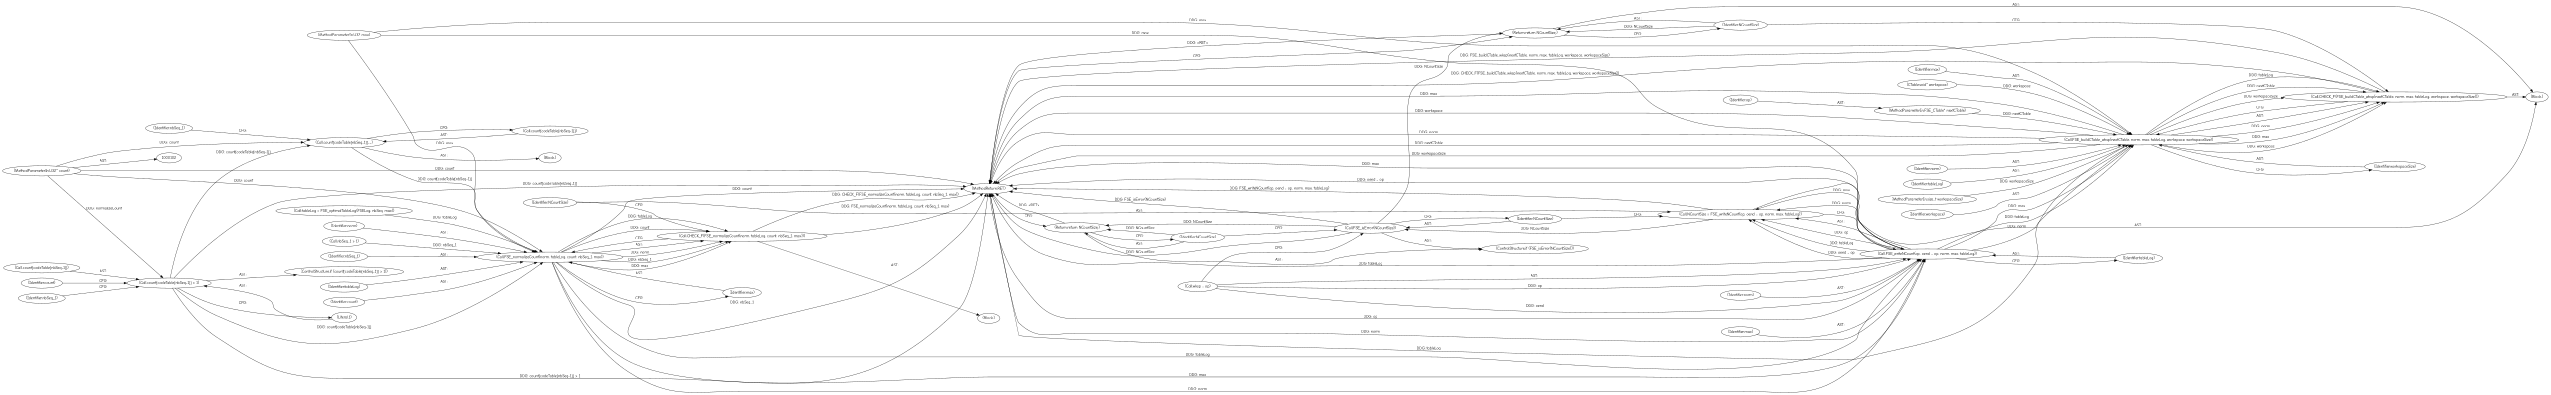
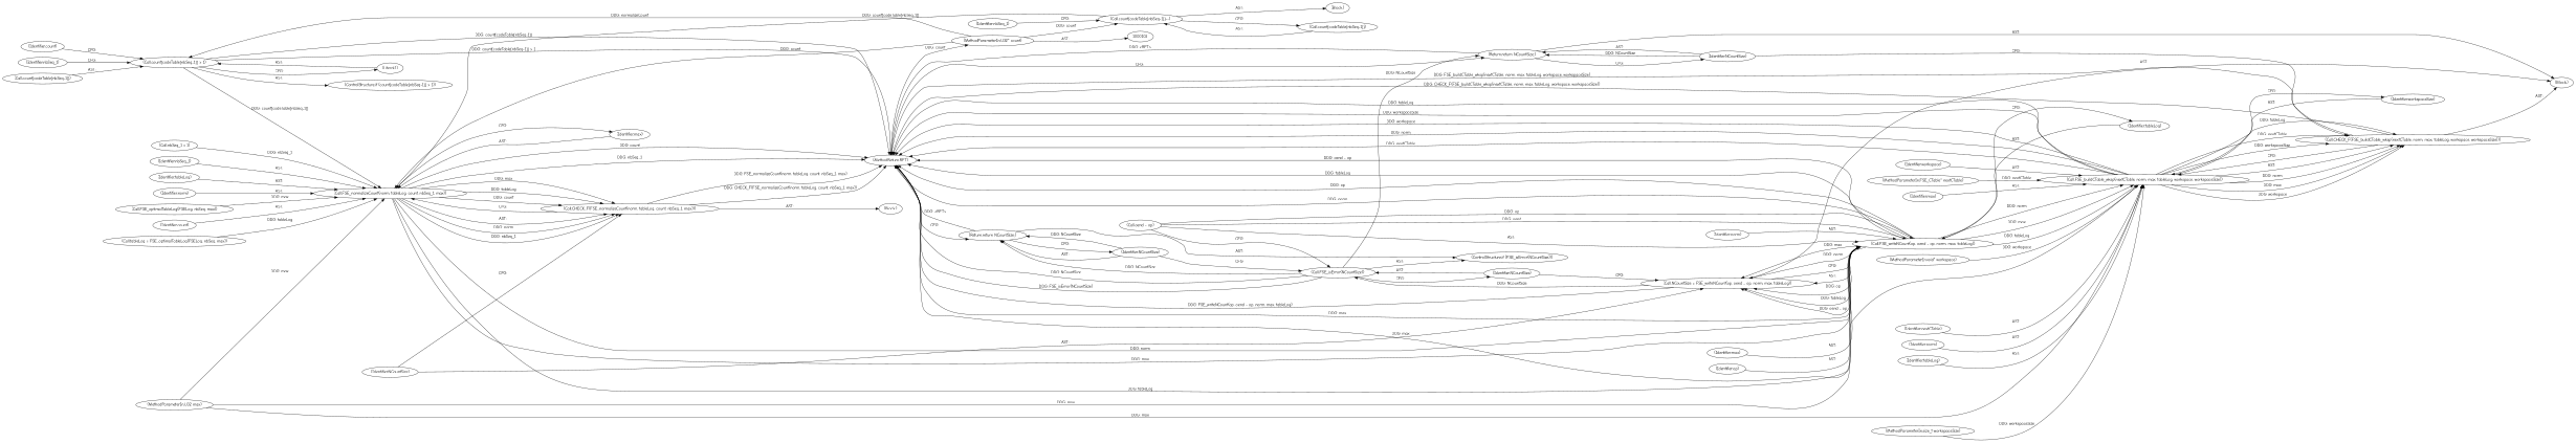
  digraph {
    fontname="Comic Neue"
    rankdir=LR
    node [fontname="Comic Neue"]
    edge [fontname="Comic Neue"]
    n1 [label="(Call,count[codeTable[nbSeq-1]] > 1)"]
    n2 [label="(Call,count[codeTable[nbSeq-1]]--)"]
    n3 [label="(Call,FSE_normalizeCount(norm, tableLog, count, nbSeq_1, max))"]
    n4 [label="(MethodReturn,RET)"]
    n5 [label="(Literal,1)"]
    n6 [label="(ControlStructure,if (count[codeTable[nbSeq-1]] > 1))"]
    n7 [label="(Block,)"]
    n8 [label="(Call,count[codeTable[nbSeq-1]])"]
    n9 [label="(Call,CHECK_F(FSE_normalizeCount(norm, tableLog, count, nbSeq_1, max)))"]
    n10 [label="(Call,FSE_writeNCount(op, oend - op, norm, max, tableLog))"]
    n11 [label="(Identifier,max)"]
    n12 [label="(Return,return NCountSize;)"]
    n13 [label="(Return,return NCountSize;)"]
    n14 [label="(MethodParameterIn,U32* count)"]
    1000102
    n16 [label="(Block,)"]
    n17 [label="(Call,NCountSize = FSE_writeNCount(op, oend - op, norm, max, tableLog))"]
    n18 [label="(Call,FSE_buildCTable_wksp(nextCTable, norm, max, tableLog, workspace, workspaceSize))"]
    n19 [label="(Identifier,tableLog)"]
    n20 [label="(Call,FSE_isError(NCountSize))"]
    n21 [label="(Block,)"]
    n22 [label="(Call,CHECK_F(FSE_buildCTable_wksp(nextCTable, norm, max, tableLog, workspace, workspaceSize)))"]
    n23 [label="(Identifier,workspaceSize)"]
    n24 [label="(Identifier,NCountSize)"]
    n25 [label="(ControlStructure,if (FSE_isError(NCountSize)))"]
    n26 [label="(Identifier,NCountSize)"]
    n27 [label="(Identifier,NCountSize)"]
    n28 [label="(Identifier,norm)"]
+   n29 [label="(Call,FSE_optimalTableLog(FSELog, nbSeq, max))"]
    n30 [label="(Identifier,max)"]
    n31 [label="(Identifier,count)"]
+   n32 [label="(Identifier,nextCTable)"]
    n33 [label="(Identifier,count)"]
    n34 [label="(Identifier,norm)"]
    n35 [label="(Call,tableLog = FSE_optimalTableLog(FSELog, nbSeq, max))"]
    n36 [label="(Identifier,op)"]
    n37 [label="(Identifier,tableLog)"]
    n38 [label="(Identifier,NCountSize)"]
    n39 [label="(MethodParameterIn,U32 max)"]
    n40 [label="(MethodParameterIn,size_t workspaceSize)"]
-   n41 [label="(Call,wksp - op)"]
+   n41 [label="(Call,oend - op)"]
    n42 [label="(Identifier,norm)"]
    n43 [label="(Identifier,workspace)"]
    n44 [label="(Call,nbSeq_1 > 1)"]
    n45 [label="(Identifier,nbSeq_1)"]
    n46 [label="(Identifier,nbSeq_1)"]
    n47 [label="(MethodParameterIn,FSE_CTable* nextCTable)"]
    n48 [label="(Identifier,max)"]
-   n49 [label="(CTable,void* workspace)"]
+   n49 [label="(MethodParameterIn,void* workspace)"]
    n50 [label="(Call,count[codeTable[nbSeq-1]])"]
    n51 [label="(Identifier,nbSeq_1)"]
    n52 [label="(Identifier,tableLog)"]
-   n1 -> n2 [label="DDG: count[codeTable[nbSeq-1]]"]
    n1 -> n3 [label="DDG: count[codeTable[nbSeq-1]]"]
    n1 -> n4 [label="DDG: count[codeTable[nbSeq-1]] > 1"]
    n1 -> n4 [label="DDG: count[codeTable[nbSeq-1]]"]
    n1 -> n5 [label="CFG: "]
    n1 -> n6 [label="AST: "]
    n2 -> n3 [label="DDG: count[codeTable[nbSeq-1]]"]
    n2 -> n7 [label="AST: "]
    n2 -> n8 [label="CFG: "]
    n3 -> n4 [label="DDG: count"]
    n3 -> n4 [label="DDG: nbSeq_1"]
    n3 -> n9 [label="AST: "]
    n3 -> n9 [label="DDG: norm"]
    n3 -> n9 [label="DDG: nbSeq_1"]
    n3 -> n9 [label="DDG: max"]
    n3 -> n9 [label="DDG: tableLog"]
    n3 -> n9 [label="DDG: count"]
    n3 -> n10 [label="DDG: norm"]
    n3 -> n10 [label="DDG: max"]
    n3 -> n10 [label="DDG: tableLog"]
    n3 -> n11 [label="CFG: "]
    n4 -> n12 [label="CFG: "]
    n4 -> n13 [label="CFG: "]
    n5 -> n1 [label="AST: "]
    n8 -> n2 [label="AST: "]
    n9 -> n3 [label="CFG: "]
    n9 -> n4 [label="DDG: CHECK_F(FSE_normalizeCount(norm, tableLog, count, nbSeq_1, max))"]
    n9 -> n4 [label="DDG: FSE_normalizeCount(norm, tableLog, count, nbSeq_1, max)"]
    n9 -> n16 [label="AST: "]
    n10 -> n4 [label="DDG: norm"]
    n10 -> n4 [label="DDG: max"]
    n10 -> n4 [label="DDG: oend - op"]
    n10 -> n4 [label="DDG: op"]
    n10 -> n4 [label="DDG: tableLog"]
    n10 -> n17 [label="AST: "]
    n10 -> n17 [label="DDG: op"]
    n10 -> n17 [label="DDG: tableLog"]
    n10 -> n17 [label="DDG: oend - op"]
    n10 -> n17 [label="DDG: max"]
    n10 -> n17 [label="DDG: norm"]
    n10 -> n18 [label="DDG: norm"]
    n10 -> n18 [label="DDG: max"]
    n10 -> n18 [label="DDG: tableLog"]
    n10 -> n19 [label="CFG: "]
    n11 -> n3 [label="AST: "]
    n12 -> n4 [label="DDG: <RET>"]
    n12 -> n25 [label="AST: "]
    n12 -> n26 [label="CFG: "]
    n13 -> n4 [label="DDG: <RET>"]
    n13 -> n21 [label="AST: "]
    n13 -> n27 [label="CFG: "]
    n14 -> n1 [label="DDG: normalizeCount"]
    n14 -> n2 [label="DDG: count"]
    n14 -> n3 [label="DDG: count"]
-   n14 -> n4 [label="DDG: count"]
+   n4 -> n14 [label="DDG: count"]
    n14 -> 1000102 [label="AST: "]
    n17 -> n4 [label="DDG: FSE_writeNCount(op, oend - op, norm, max, tableLog)"]
    n17 -> n10 [label="CFG: "]
    n17 -> n20 [label="DDG: NCountSize"]
    n17 -> n21 [label="AST: "]
    n18 -> n4 [label="DDG: tableLog"]
    n18 -> n4 [label="DDG: workspaceSize"]
    n18 -> n4 [label="DDG: workspace"]
    n18 -> n4 [label="DDG: norm"]
    n18 -> n4 [label="DDG: nextCTable"]
    n18 -> n4 [label="DDG: max"]
    n18 -> n22 [label="AST: "]
    n18 -> n22 [label="DDG: norm"]
    n18 -> n22 [label="DDG: max"]
    n18 -> n22 [label="DDG: workspace"]
    n18 -> n22 [label="DDG: tableLog"]
    n18 -> n22 [label="DDG: nextCTable"]
    n18 -> n22 [label="DDG: workspaceSize"]
    n18 -> n23 [label="CFG: "]
    n19 -> n10 [label="AST: "]
    n20 -> n4 [label="DDG: NCountSize"]
    n20 -> n4 [label="DDG: FSE_isError(NCountSize)"]
    n20 -> n12 [label="DDG: NCountSize"]
    n20 -> n13 [label="DDG: NCountSize"]
    n20 -> n24 [label="CFG: "]
    n20 -> n25 [label="AST: "]
    n22 -> n4 [label="DDG: FSE_buildCTable_wksp(nextCTable, norm, max, tableLog, workspace, workspaceSize)"]
    n22 -> n4 [label="DDG: CHECK_F(FSE_buildCTable_wksp(nextCTable, norm, max, tableLog, workspace, workspaceSize))"]
    n22 -> n18 [label="CFG: "]
    n22 -> n21 [label="AST: "]
    n23 -> n18 [label="AST: "]
    n24 -> n17 [label="CFG: "]
    n24 -> n20 [label="AST: "]
    n26 -> n12 [label="AST: "]
    n26 -> n12 [label="DDG: NCountSize"]
    n26 -> n20 [label="CFG: "]
    n27 -> n13 [label="AST: "]
    n27 -> n13 [label="DDG: NCountSize"]
    n27 -> n22 [label="CFG: "]
    n28 -> n3 [label="AST: "]
+   n29 -> n3 [label="DDG: max"]
    n30 -> n10 [label="AST: "]
    n31 -> n3 [label="AST: "]
+   n32 -> n18 [label="AST: "]
    n33 -> n1 [label="CFG: "]
    n34 -> n18 [label="AST: "]
    n35 -> n3 [label="DDG: tableLog"]
-   n36 -> n47 [label="AST: "]
+   n36 -> n10 [label="AST: "]
    n37 -> n18 [label="AST: "]
    n38 -> n9 [label="CFG: "]
    n38 -> n17 [label="AST: "]
    n39 -> n3 [label="DDG: max"]
    n39 -> n10 [label="DDG: max"]
    n39 -> n18 [label="DDG: max"]
    n40 -> n18 [label="DDG: workspaceSize"]
    n41 -> n10 [label="AST: "]
    n41 -> n10 [label="DDG: op"]
    n41 -> n10 [label="DDG: oend"]
    n41 -> n20 [label="CFG: "]
    n42 -> n10 [label="AST: "]
    n43 -> n18 [label="AST: "]
    n44 -> n3 [label="DDG: nbSeq_1"]
    n45 -> n3 [label="AST: "]
    n46 -> n1 [label="CFG: "]
    n47 -> n18 [label="DDG: nextCTable"]
    n48 -> n18 [label="AST: "]
    n49 -> n18 [label="DDG: workspace"]
    n50 -> n1 [label="AST: "]
    n51 -> n2 [label="CFG: "]
    n52 -> n3 [label="AST: "]
  }
